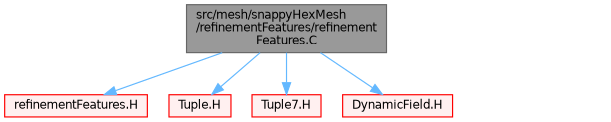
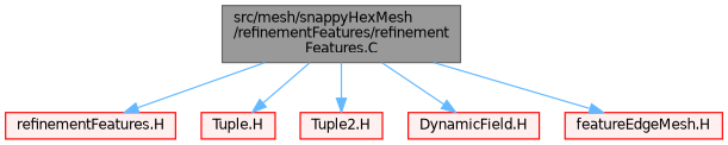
  digraph {
    fontname="DejaVu Sans"
    node [color=red fillcolor="#FFF0F0" fontname="DejaVu Sans" fontsize=10 shape=box style=filled]
    edge [color=steelblue1 fontname="DejaVu Sans" fontsize=10 labelfontname=Helvetica labelfontsize=10 style=solid]
    n1 [color=gray40 fillcolor=grey60 fontcolor=black height=0.2 label="src/mesh/snappyHexMesh\l/refinementFeatures/refinement\lFeatures.C" width=0.4]
    n2 [height=0.2 label="refinementFeatures.H" width=0.4]
    n3 [height=0.2 label="Tuple.H" width=0.4]
-   n4 [height=0.2 label="Tuple7.H" width=0.4]
+   n4 [height=0.2 label="Tuple2.H" width=0.4]
    n5 [height=0.2 label="DynamicField.H" width=0.4]
+   n6 [height=0.2 label="featureEdgeMesh.H" width=0.4]
    n1 -> n2
    n1 -> n3
    n1 -> n4
    n1 -> n5
+   n1 -> n6
  }
